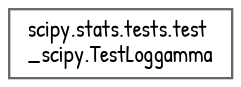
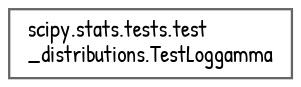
  digraph {
    rankdir=LR
    fontname="Patrick Hand"
-   n1 [color=grey40 fillcolor=white fontname="Patrick Hand" fontsize=10 height=0.2 label="scipy.stats.tests.test\l_scipy.TestLoggamma" shape=box style=filled width=0.4]
+   n1 [color=grey40 fillcolor=white fontname="Patrick Hand" fontsize=10 height=0.2 label="scipy.stats.tests.test\l_distributions.TestLoggamma" shape=box style=filled width=0.4]
  }
